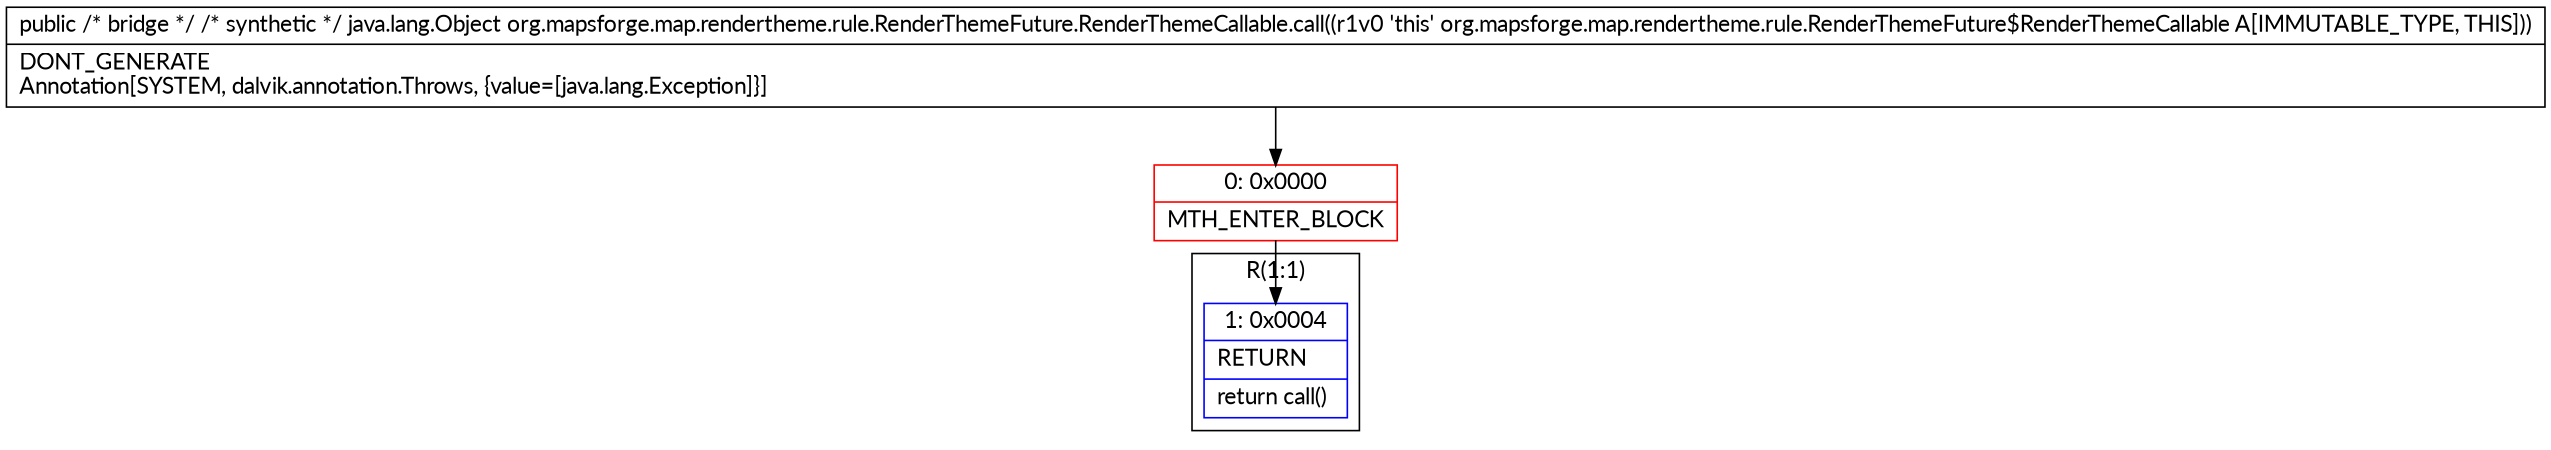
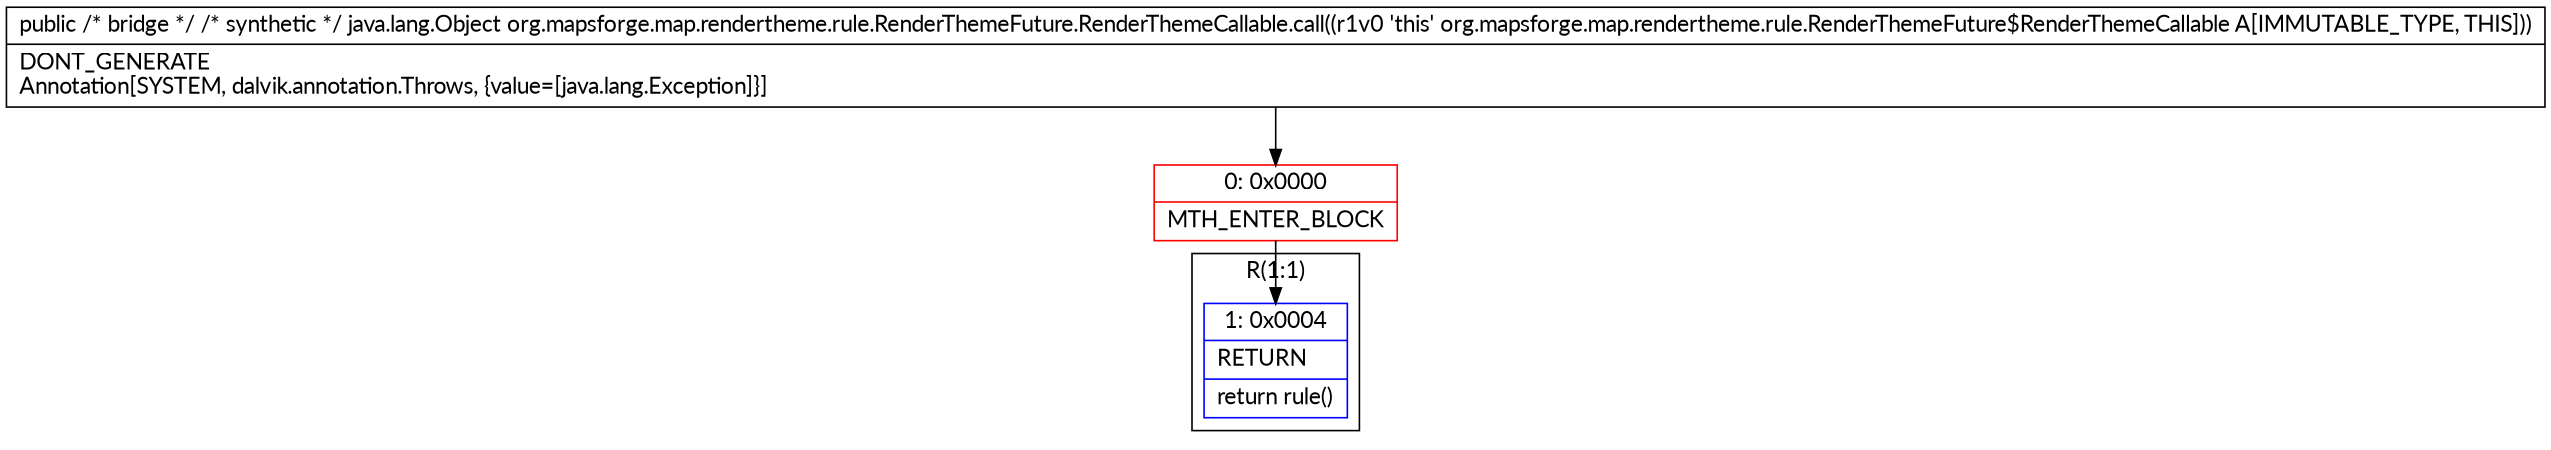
  digraph {
    fontname=Lato
    node [shape=record fontname=Lato]
    edge [fontname=Lato]
-   n1 [color=blue label="{1\:\ 0x0004|RETURN\l|return call()\l}"]
+   n1 [color=blue label="{1\:\ 0x0004|RETURN\l|return rule()\l}"]
    n2 [color=red label="{0\:\ 0x0000|MTH_ENTER_BLOCK\l}"]
    n3 [label="{public \/* bridge *\/ \/* synthetic *\/ java.lang.Object org.mapsforge.map.rendertheme.rule.RenderThemeFuture.RenderThemeCallable.call((r1v0 'this' org.mapsforge.map.rendertheme.rule.RenderThemeFuture$RenderThemeCallable A[IMMUTABLE_TYPE, THIS]))  | DONT_GENERATE\lAnnotation[SYSTEM, dalvik.annotation.Throws, \{value=[java.lang.Exception]\}]\l}"]
    subgraph cluster_1 {
      label="R(1:1)"
      n1
    }
    n2 -> n1
    n3 -> n2
  }
